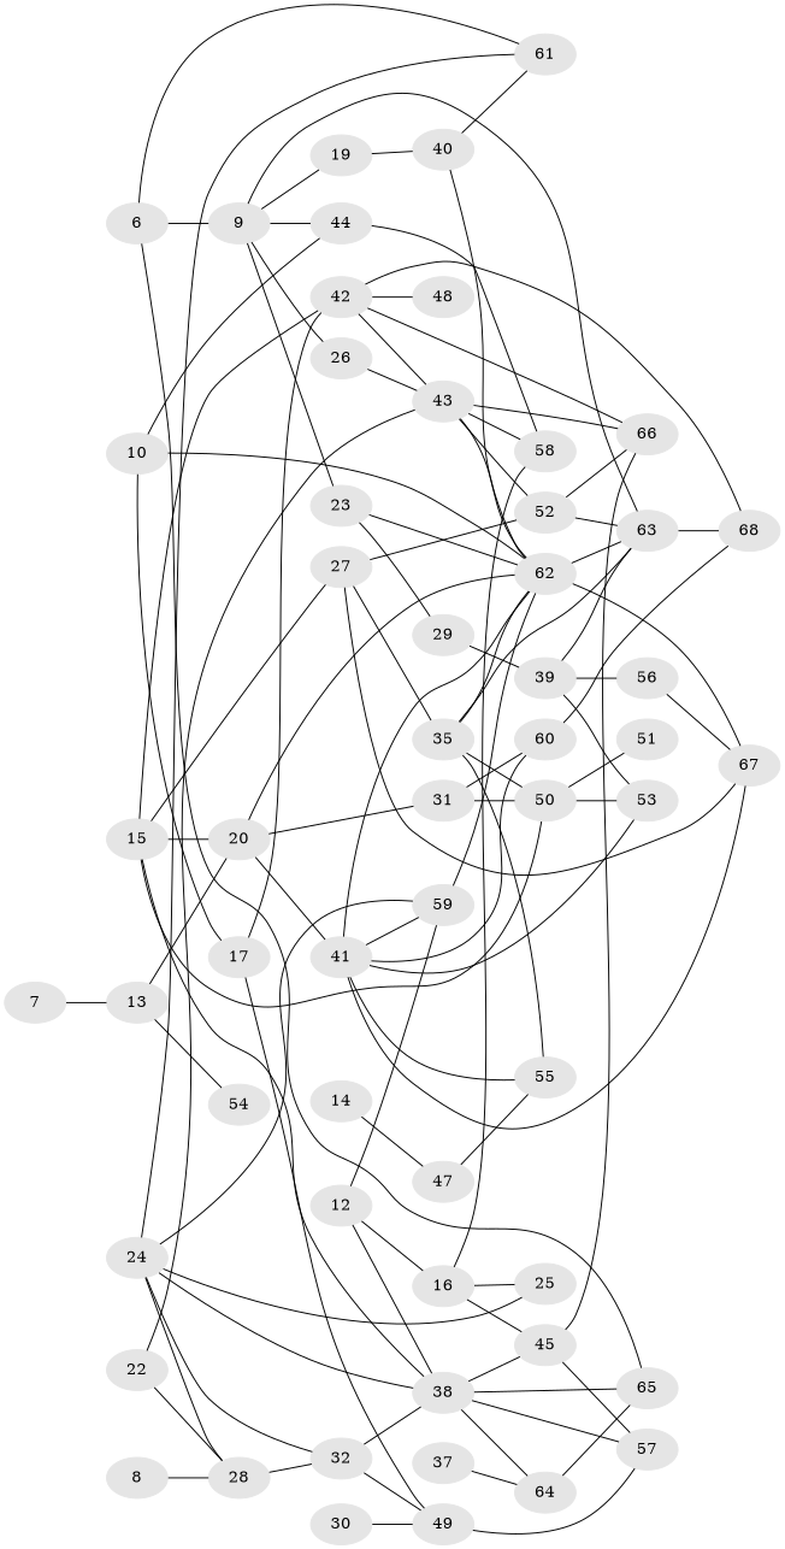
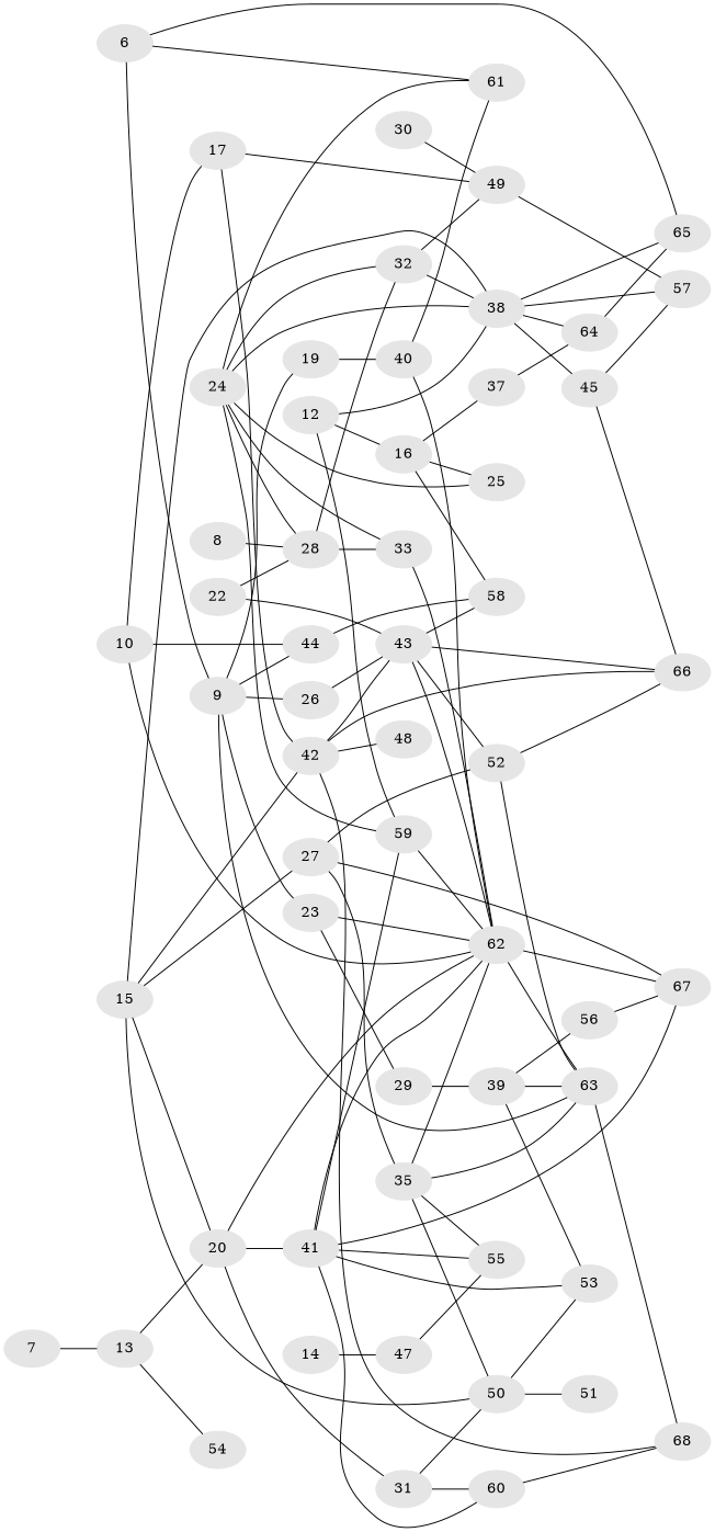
  graph {
    rankdir=LR
    node [color=gray90 style=filled]
    edge [weight=1.0]
    7
    13
    9
    19
    23
    26
    44
    63
    42
    43
    48
    66
    68
    6
    61
    65
    20
    54
    8
    28
+   33
    32
    40
    62
    29
    58
    10
    17
    49
    67
    12
    16
    38
    59
    25
    45
    64
    57
    31
    41
    14
    47
    55
    15
    27
    50
    35
    52
    53
    51
    60
    22
    39
    24
    56
    30
    37
    7 -- 13
    13 -- 20
    13 -- 54
    9 -- 19
    9 -- 23
    9 -- 26
    9 -- 44
    9 -- 63
    19 -- 40
    23 -- 62 [weight=2.0]
    23 -- 29
    26 -- 43
    44 -- 58
    63 -- 68
    42 -- 43 [weight=2.0]
    42 -- 48
    42 -- 66
    42 -- 68
    43 -- 66
    43 -- 62
    43 -- 58
    43 -- 52
    6 -- 9
    6 -- 61
    6 -- 65
    20 -- 62
    20 -- 31
    20 -- 41
    8 -- 28
+   28 -- 33
    28 -- 32
+   33 -- 62
    32 -- 49
    32 -- 38
    40 -- 61
    40 -- 62
    62 -- 63
    62 -- 67
    29 -- 39
    10 -- 44
    10 -- 62
    10 -- 17
    17 -- 42
    17 -- 49
    49 -- 57
    12 -- 16
    12 -- 38
    12 -- 59
    16 -- 58
    16 -- 25
-   16 -- 45
+   16 -- 37
    38 -- 65
    38 -- 45
    38 -- 64
    38 -- 57
    59 -- 62
    45 -- 66
    45 -- 57
    64 -- 65
    31 -- 50 [weight=2.0]
    31 -- 60
    41 -- 62
    41 -- 67
    41 -- 59
    41 -- 55
    41 -- 53
    41 -- 60
    14 -- 47
    47 -- 55
    15 -- 42
    15 -- 20
    15 -- 38
    15 -- 27
    15 -- 50
    27 -- 67
    27 -- 35
    27 -- 52
    50 -- 53
    50 -- 51
    35 -- 63
    35 -- 62
    35 -- 55
    35 -- 50
    52 -- 63
    52 -- 66
    60 -- 68
    22 -- 43
    22 -- 28
    39 -- 63 [weight=2.0]
    39 -- 53 [weight=2.0]
    39 -- 56
    24 -- 61 [weight=2.0]
    24 -- 28
+   24 -- 33
    24 -- 32
    24 -- 38
    24 -- 59
    24 -- 25
    56 -- 67
    30 -- 49
    37 -- 64
  }
